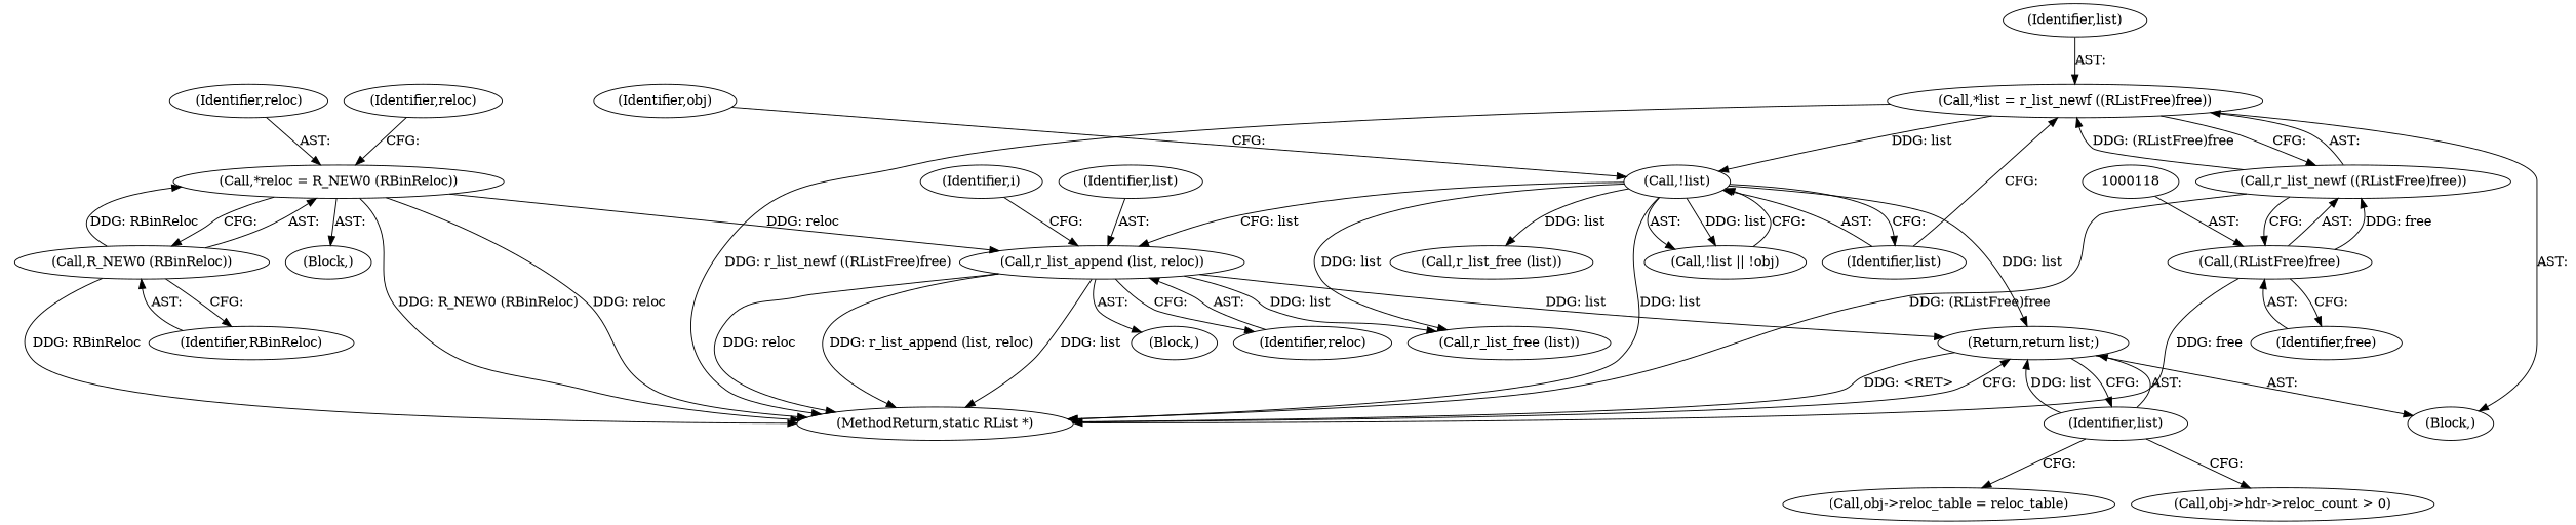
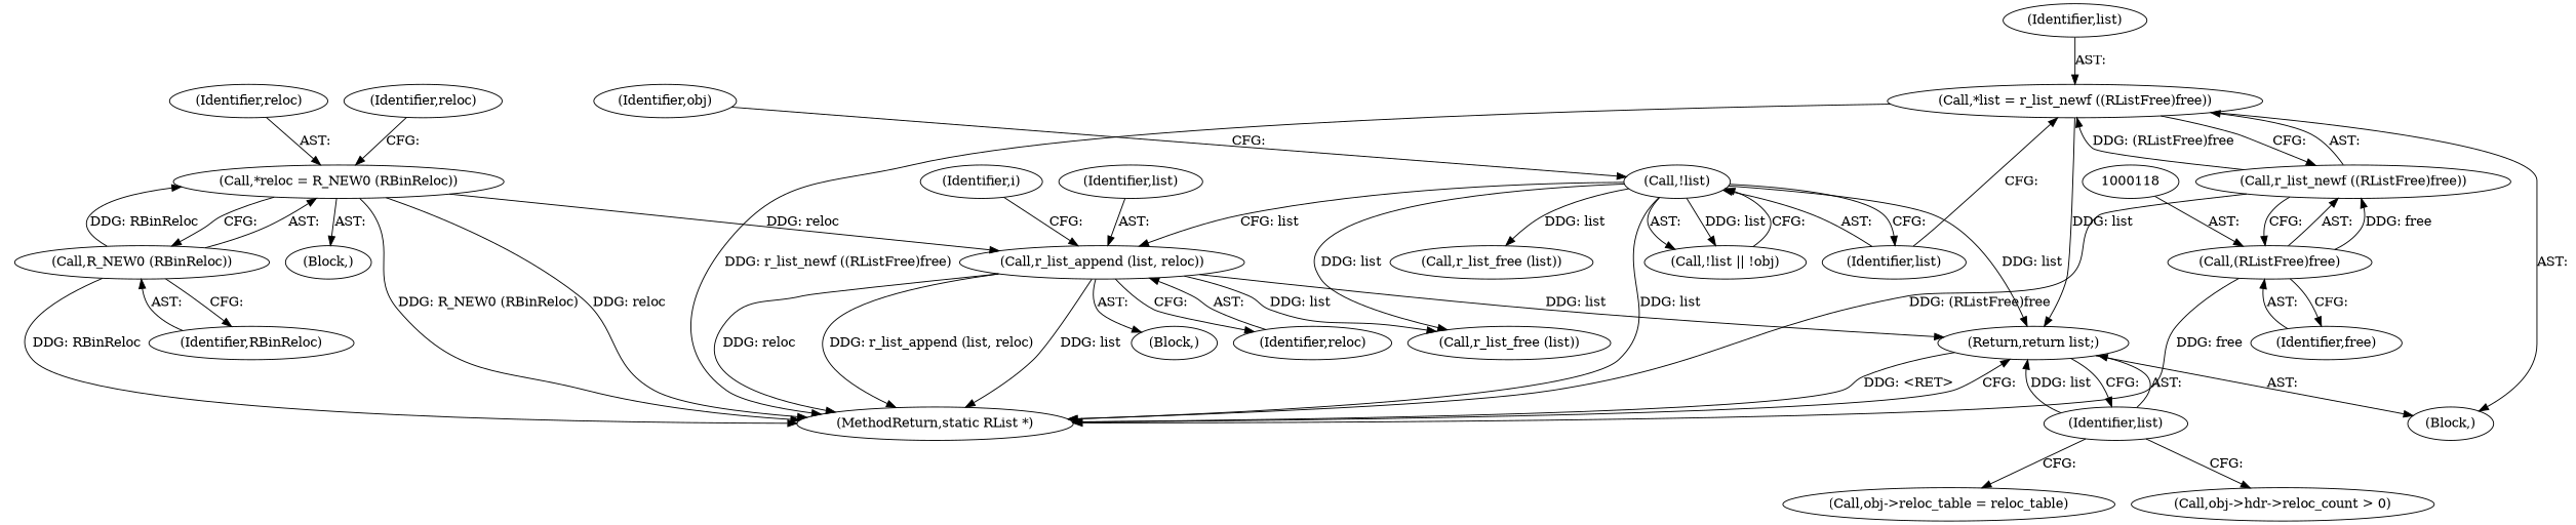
  digraph {
    n1 [label="(Return,return list;)"]
    n2 [label="(Identifier,list)"]
    n3 [label="(Block,)"]
    n4 [label="(MethodReturn,static RList *)"]
    n5 [label="(Call,obj->reloc_table = reloc_table)"]
    n6 [label="(Call,obj->hdr->reloc_count > 0)"]
    n7 [label="(Call,!list)"]
    n8 [label="(Call,r_list_append (list, reloc))"]
    n9 [label="(Call,r_list_free (list))"]
    n10 [label="(Call,r_list_free (list))"]
    n11 [label="(Call,!list || !obj)"]
    n12 [label="(Identifier,list)"]
    n13 [label="(Identifier,reloc)"]
    n14 [label="(Block,)"]
    n15 [label="(Call,*list = r_list_newf ((RListFree)free))"]
    n16 [label="(Call,r_list_newf ((RListFree)free))"]
    n17 [label="(Call,(RListFree)free)"]
    n18 [label="(Identifier,free)"]
    n19 [label="(Call,*reloc = R_NEW0 (RBinReloc))"]
    n20 [label="(Call,R_NEW0 (RBinReloc))"]
    n21 [label="(Block,)"]
    n22 [label="(Identifier,RBinReloc)"]
    n23 [label="(Identifier,list)"]
    n24 [label="(Identifier,obj)"]
    n25 [label="(Identifier,i)"]
    n26 [label="(Identifier,reloc)"]
    n27 [label="(Identifier,list)"]
    n28 [label="(Identifier,reloc)"]
    1000118
    n1 -> n2 [label="CFG: "]
    n1 -> n3 [label="AST: "]
    n1 -> n4 [label="DDG: <RET>"]
    n2 -> n1 [label="AST: "]
    n2 -> n1 [label="DDG: list"]
    n2 -> n5 [label="CFG: "]
    n2 -> n6 [label="CFG: "]
    n4 -> n1 [label="CFG: "]
    n7 -> n1 [label="DDG: list"]
    n7 -> n4 [label="DDG: list"]
    n7 -> n8 [label="CFG: list"]
    n7 -> n9 [label="DDG: list"]
    n7 -> n10 [label="DDG: list"]
    n7 -> n11 [label="AST: "]
    n7 -> n11 [label="DDG: list"]
    n7 -> n12 [label="CFG: "]
    n8 -> n1 [label="DDG: list"]
    n8 -> n4 [label="DDG: reloc"]
    n8 -> n4 [label="DDG: r_list_append (list, reloc)"]
    n8 -> n4 [label="DDG: list"]
    n8 -> n9 [label="DDG: list"]
    n8 -> n13 [label="CFG: "]
    n8 -> n14 [label="AST: "]
    n11 -> n7 [label="CFG: "]
    n12 -> n7 [label="AST: "]
    n12 -> n15 [label="CFG: "]
    n13 -> n8 [label="AST: "]
    n15 -> n3 [label="AST: "]
    n15 -> n4 [label="DDG: r_list_newf ((RListFree)free)"]
-   n15 -> n7 [label="DDG: list"]
+   n15 -> n1 [label="DDG: list"]
    n15 -> n16 [label="CFG: "]
    n16 -> n4 [label="DDG: (RListFree)free"]
    n16 -> n15 [label="AST: "]
    n16 -> n15 [label="DDG: (RListFree)free"]
    n16 -> n17 [label="CFG: "]
    n17 -> n4 [label="DDG: free"]
    n17 -> n16 [label="AST: "]
    n17 -> n16 [label="DDG: free"]
    n17 -> n18 [label="CFG: "]
    n18 -> n17 [label="AST: "]
    n19 -> n4 [label="DDG: R_NEW0 (RBinReloc)"]
    n19 -> n4 [label="DDG: reloc"]
    n19 -> n8 [label="DDG: reloc"]
    n19 -> n20 [label="CFG: "]
    n19 -> n21 [label="AST: "]
    n20 -> n4 [label="DDG: RBinReloc"]
    n20 -> n19 [label="AST: "]
    n20 -> n19 [label="DDG: RBinReloc"]
    n20 -> n22 [label="CFG: "]
    n22 -> n20 [label="AST: "]
    n23 -> n8 [label="AST: "]
    n24 -> n7 [label="CFG: "]
    n25 -> n8 [label="CFG: "]
    n26 -> n19 [label="CFG: "]
    n27 -> n15 [label="AST: "]
    n28 -> n19 [label="AST: "]
    1000118 -> n17 [label="AST: "]
  }
